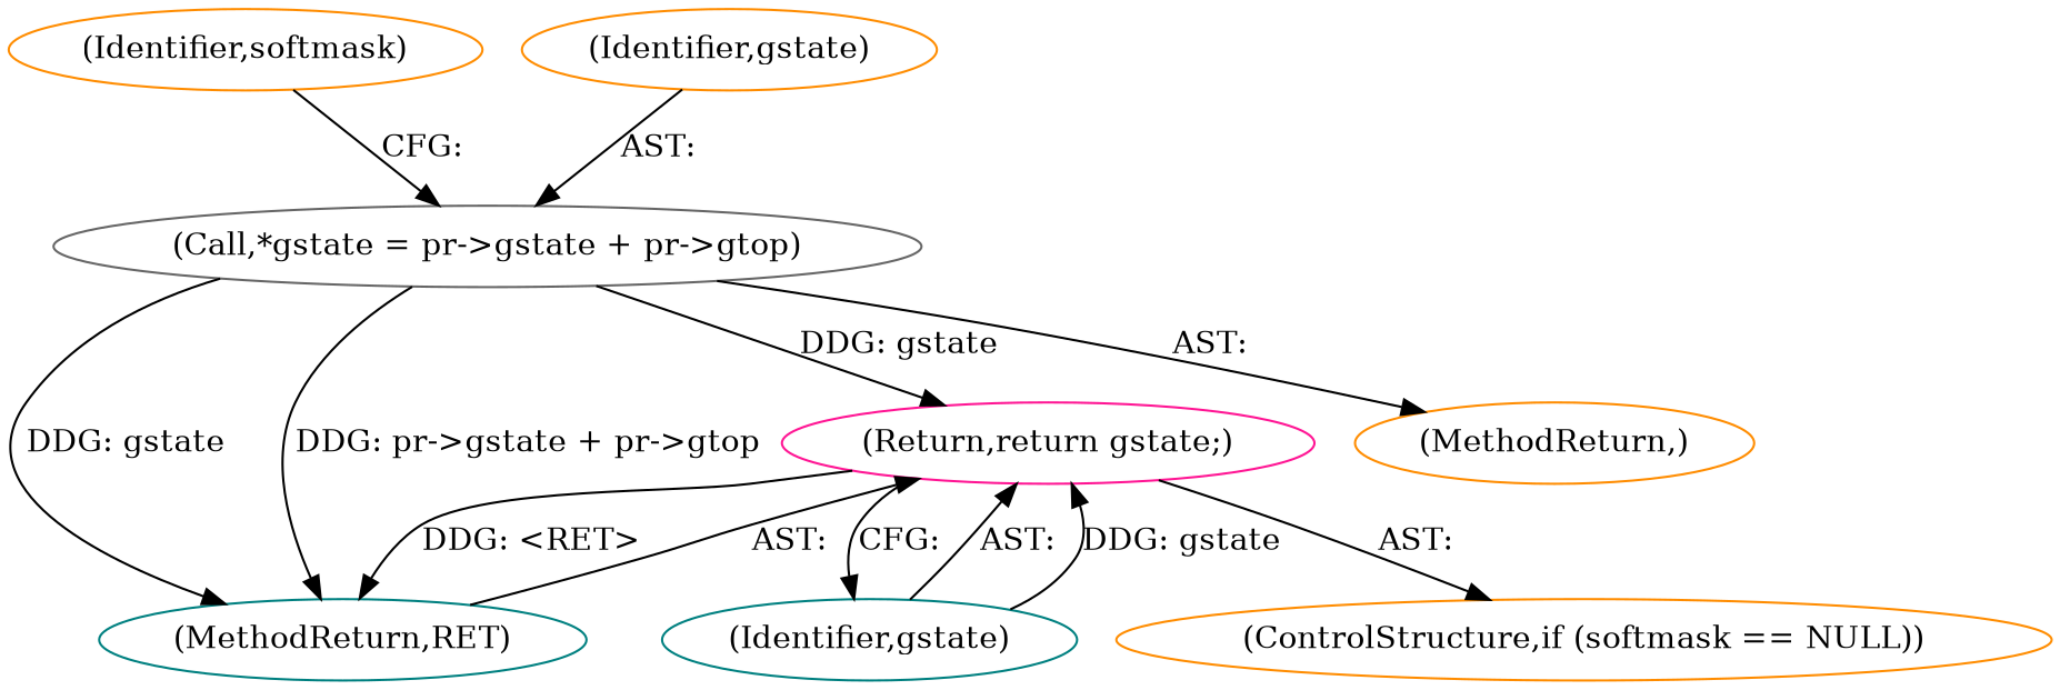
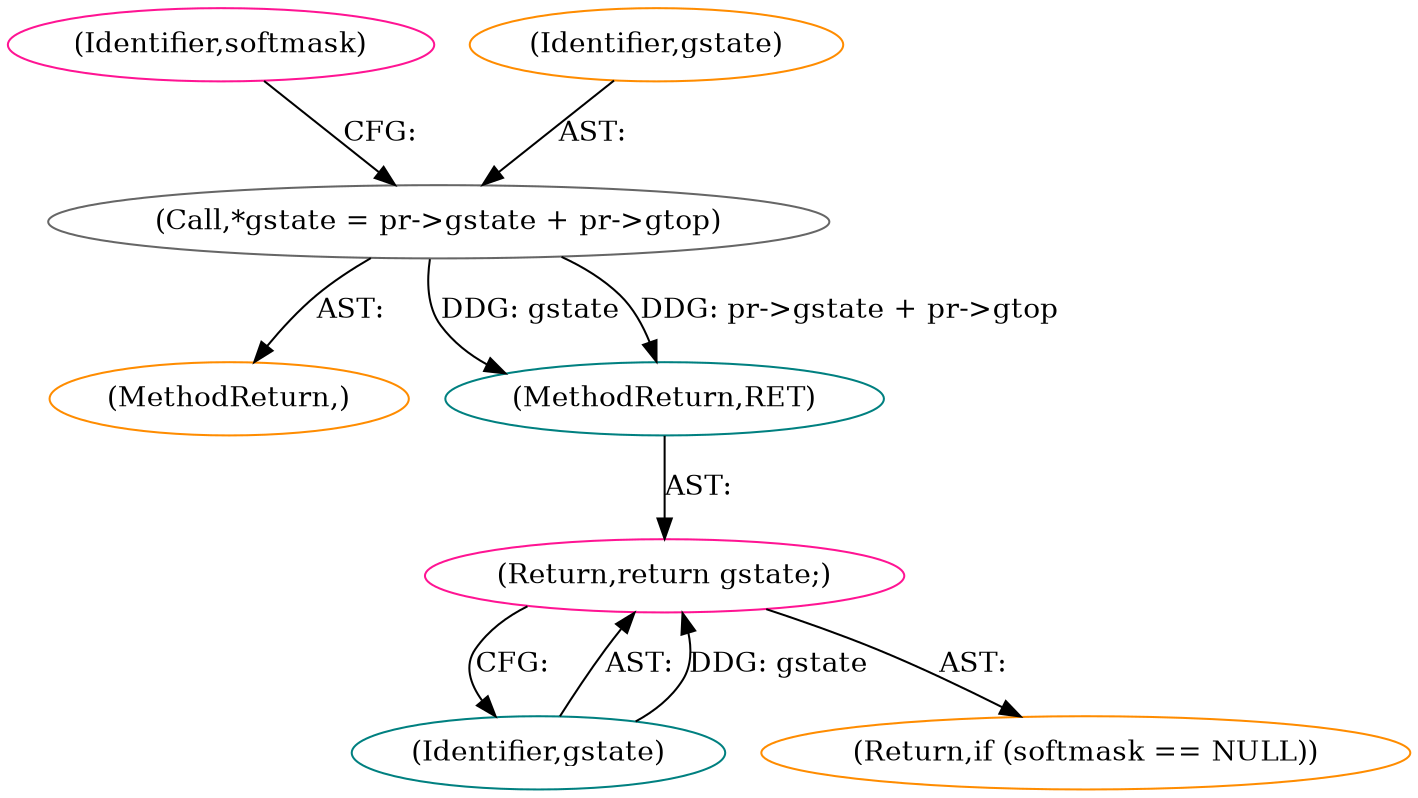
  digraph {
    node [color=darkorange]
    n1 [color=gray40 label="(Call,*gstate = pr->gstate + pr->gtop)"]
    n2 [color=deeppink label="(Return,return gstate;)"]
    n3 [label="(MethodReturn,)"]
    n4 [color=teal label="(MethodReturn,RET)"]
    n5 [color=teal label="(Identifier,gstate)"]
-   n6 [label="(ControlStructure,if (softmask == NULL))"]
-   n7 [label="(Identifier,softmask)"]
+   n6 [label="(Return,if (softmask == NULL))"]
+   n7 [color=deeppink label="(Identifier,softmask)"]
    n8 [label="(Identifier,gstate)"]
-   n1 -> n2 [label="DDG: gstate"]
    n1 -> n3 [label="AST: "]
    n1 -> n4 [label="DDG: gstate"]
    n1 -> n4 [label="DDG: pr->gstate + pr->gtop"]
-   n2 -> n4 [label="DDG: <RET>"]
    n2 -> n5 [label="CFG: "]
    n2 -> n6 [label="AST: "]
    n4 -> n2 [label="AST: "]
    n5 -> n2 [label="AST: "]
    n5 -> n2 [label="DDG: gstate"]
    n7 -> n1 [label="CFG: "]
    n8 -> n1 [label="AST: "]
  }
